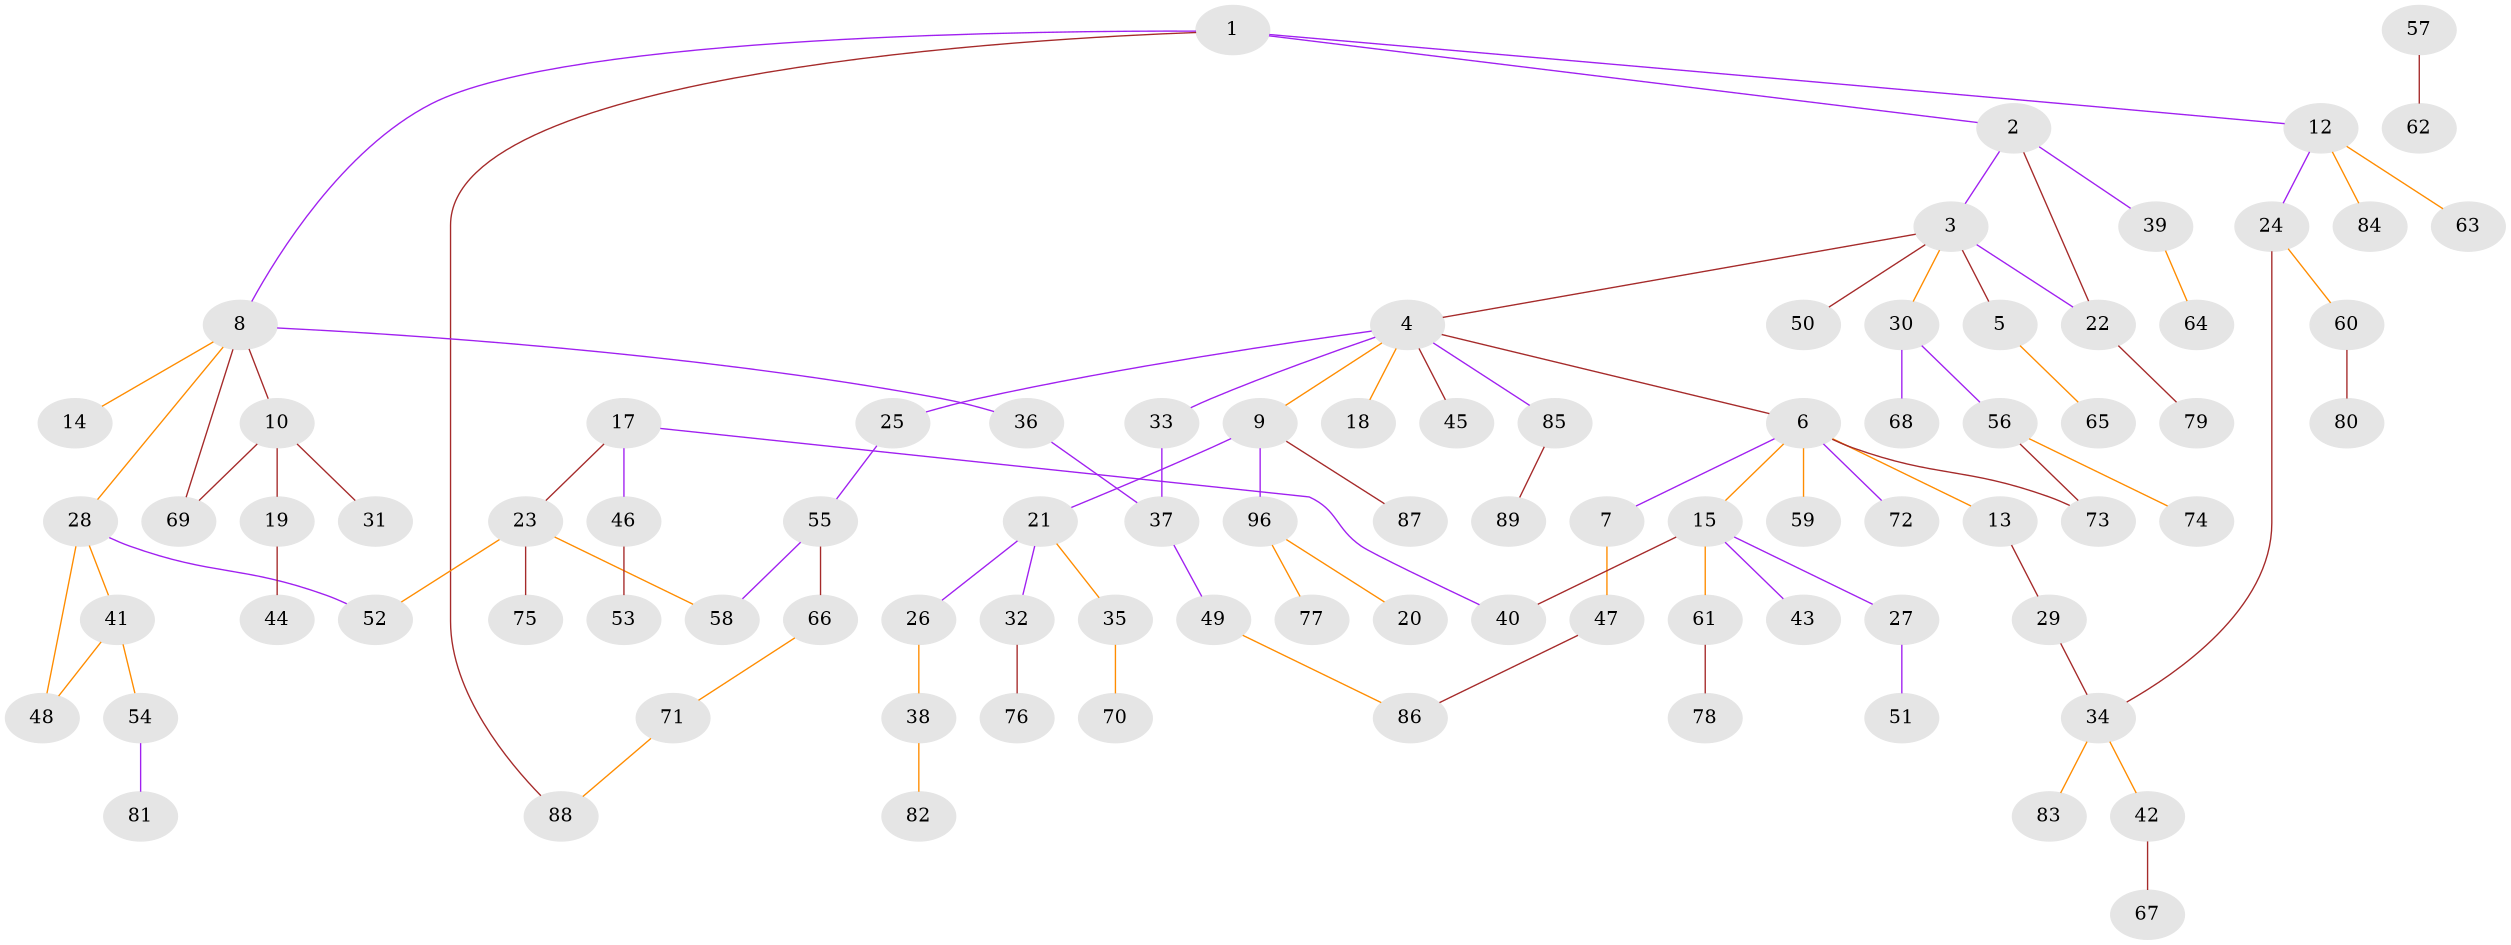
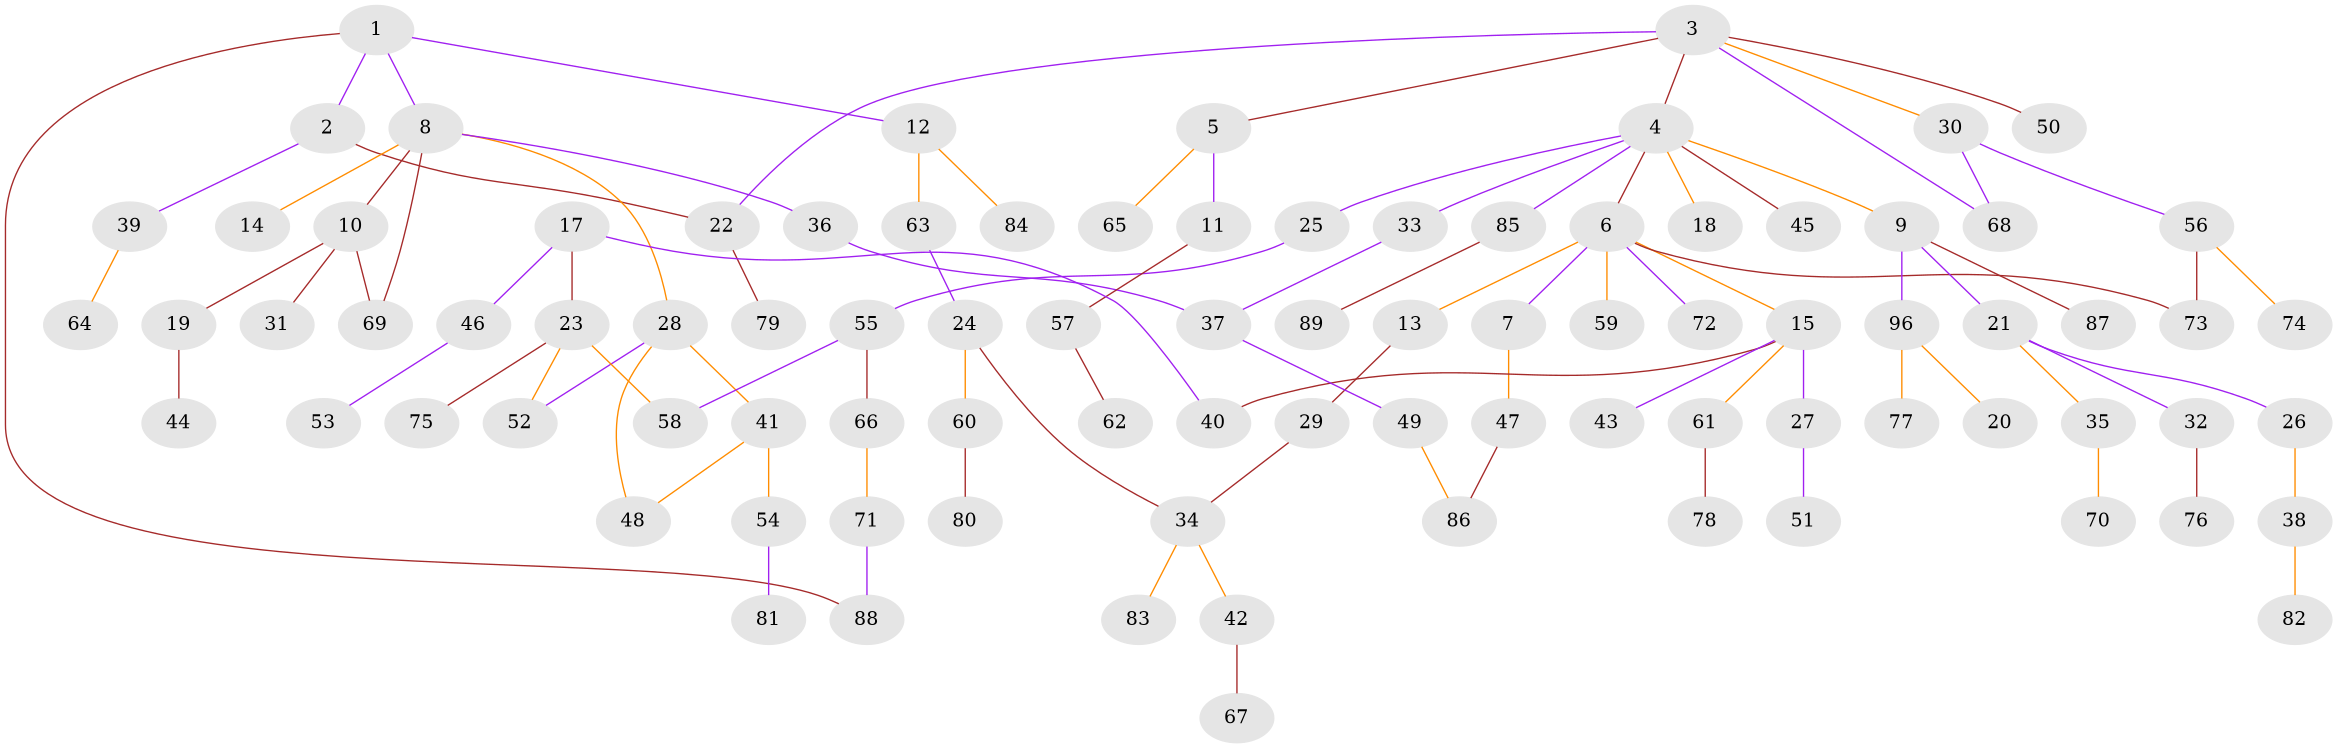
  graph {
    node [color=gray90 style=filled]
    edge [color=purple]
    1
    2
    8
    12
    88
    3
    22
    39
    10
    14
    28
    36
    69
    24
    63
    84
    4
    5
    30
    50
    79
    64
    6
    9
    18
    25
    33
    45
    85
+   11
    65
    56
    68
    7
    13
    15
    59
    72
    73
    n40 [label=96]
    21
    87
    55
    37
    89
    57
    47
    29
    27
    40
    43
    61
    86
    19
    31
    52
    41
    48
    20
    77
    26
    32
    35
    44
    62
    34
    60
    17
    23
    46
    51
    78
    58
    75
    53
    38
    76
    70
    42
    83
    80
    66
    82
    54
    74
    49
    67
    81
    71
    1 -- 2
    1 -- 8
    1 -- 12
    1 -- 88 [color=brown]
-   2 -- 3
+   68 -- 3
    2 -- 22 [color=brown]
    2 -- 39
    8 -- 10 [color=brown]
    8 -- 14 [color=darkorange]
    8 -- 28 [color=darkorange]
    8 -- 36
    8 -- 69 [color=brown]
-   12 -- 24
+   63 -- 24
    12 -- 63 [color=darkorange]
    12 -- 84 [color=darkorange]
    3 -- 22
    3 -- 4 [color=brown]
    3 -- 5 [color=brown]
    3 -- 30 [color=darkorange]
    3 -- 50 [color=brown]
    22 -- 79 [color=brown]
    39 -- 64 [color=darkorange]
    10 -- 69 [color=brown]
    10 -- 19 [color=brown]
    10 -- 31 [color=brown]
    28 -- 52
    28 -- 41 [color=darkorange]
    28 -- 48 [color=darkorange]
    36 -- 37
    24 -- 34 [color=brown]
    24 -- 60 [color=darkorange]
    4 -- 6 [color=brown]
    4 -- 9 [color=darkorange]
    4 -- 18 [color=darkorange]
    4 -- 25
    4 -- 33
    4 -- 45 [color=brown]
    4 -- 85
+   5 -- 11
    5 -- 65 [color=darkorange]
    30 -- 56
    30 -- 68
    6 -- 7
    6 -- 13 [color=darkorange]
    6 -- 15 [color=darkorange]
    6 -- 59 [color=darkorange]
    6 -- 72
    6 -- 73 [color=brown]
    9 -- n40
    9 -- 21
    9 -- 87 [color=brown]
    25 -- 55
    33 -- 37
    85 -- 89 [color=brown]
+   11 -- 57 [color=brown]
    56 -- 73 [color=brown]
    56 -- 74 [color=darkorange]
    7 -- 47 [color=darkorange]
    13 -- 29 [color=brown]
    15 -- 27
    15 -- 40 [color=brown]
    15 -- 43
    15 -- 61 [color=darkorange]
    n40 -- 20 [color=darkorange]
    n40 -- 77 [color=darkorange]
    21 -- 26
    21 -- 32
    21 -- 35 [color=darkorange]
    55 -- 58
    55 -- 66 [color=brown]
    37 -- 49
    57 -- 62 [color=brown]
    47 -- 86 [color=brown]
    29 -- 34 [color=brown]
    27 -- 51
    61 -- 78 [color=brown]
    19 -- 44 [color=brown]
    41 -- 48 [color=darkorange]
    41 -- 54 [color=darkorange]
    26 -- 38 [color=darkorange]
    32 -- 76 [color=brown]
    35 -- 70 [color=darkorange]
    34 -- 42 [color=darkorange]
    34 -- 83 [color=darkorange]
    60 -- 80 [color=brown]
    17 -- 40
    17 -- 23 [color=brown]
    17 -- 46
    23 -- 52 [color=darkorange]
    23 -- 58 [color=darkorange]
    23 -- 75 [color=brown]
-   46 -- 53 [color=brown]
+   46 -- 53
    38 -- 82 [color=darkorange]
    42 -- 67 [color=brown]
    66 -- 71 [color=darkorange]
    54 -- 81
    49 -- 86 [color=darkorange]
-   71 -- 88 [color=darkorange]
+   71 -- 88
  }
